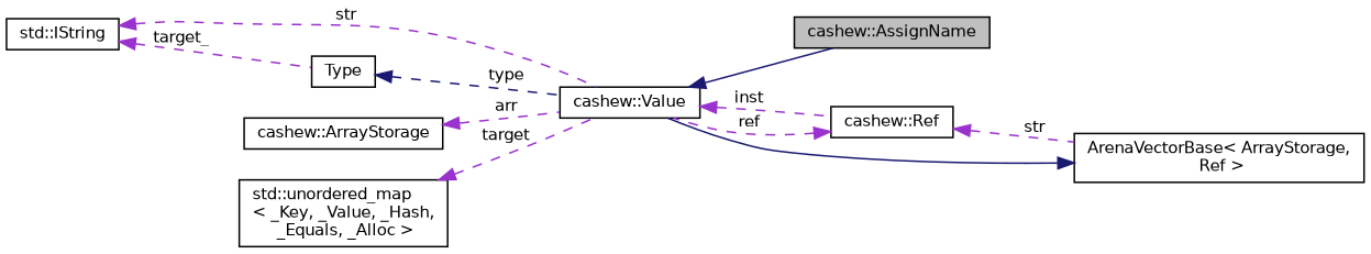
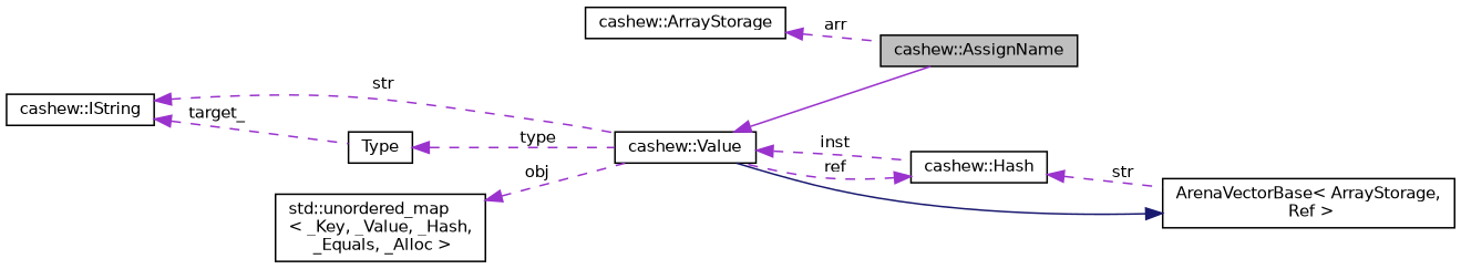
  digraph {
    rankdir=LR
    node [color=black fillcolor=white fontname=Helvetica fontsize=10 shape=record style=filled]
    edge [color=darkorchid3 dir=back fontname=Helvetica fontsize=10 labelfontname=Helvetica labelfontsize=10 style=dashed]
    n1 [fillcolor=grey75 fontcolor=black height=0.2 label="cashew::AssignName" width=0.4]
    n2 [height=0.2 label="cashew::Value" width=0.4]
-   n3 [height=0.2 label="cashew::Ref" width=0.4]
+   n3 [height=0.2 label="cashew::Hash" width=0.4]
    n4 [height=0.2 label="ArenaVectorBase\< ArrayStorage,\l Ref \>" width=0.4]
-   n5 [height=0.2 label="std::IString" width=0.4]
+   n5 [height=0.2 label="cashew::IString" width=0.4]
    n6 [height=0.2 label=Type width=0.4]
    n7 [height=0.2 label="cashew::ArrayStorage" width=0.4]
    n8 [height=0.2 label="std::unordered_map\l\< _Key, _Value, _Hash,\l _Equals, _Alloc \>" width=0.4]
-   n2 -> n1 [color=midnightblue style=solid]
+   n2 -> n1 [style=solid]
    n2 -> n3 [label=" inst"]
    n3 -> n2 [label=" ref"]
    n3 -> n4 [label=" str"]
    n4 -> n2 [color=midnightblue style=solid]
    n5 -> n2 [label=" str"]
    n5 -> n6 [label=" target_"]
-   n6 -> n2 [color=midnightblue label=" type"]
-   n7 -> n2 [label=" arr"]
-   n8 -> n2 [label=" target"]
+   n6 -> n2 [label=" type"]
+   n7 -> n1 [label=" arr"]
+   n8 -> n2 [label=" obj"]
  }
